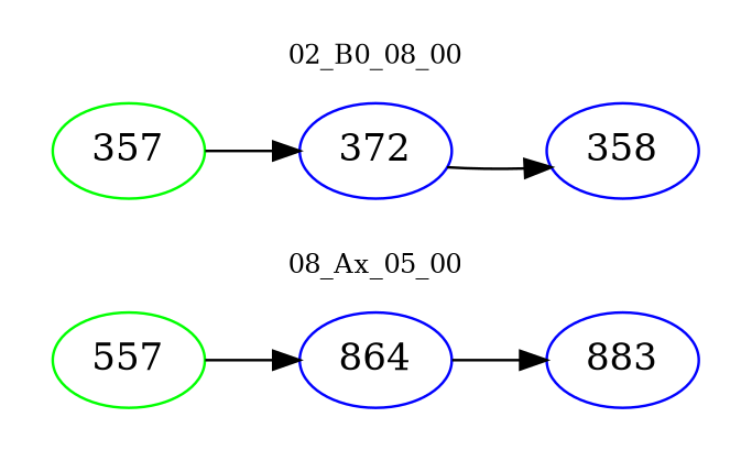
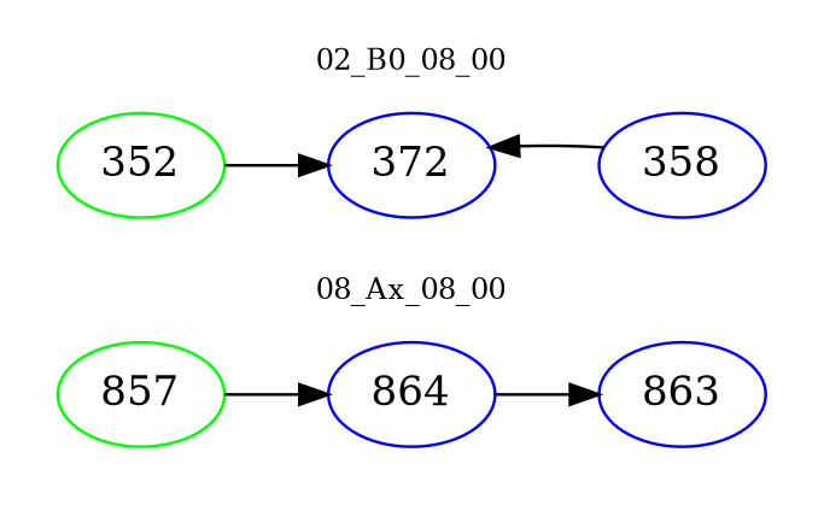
  digraph {
    rankdir=LR
    node [color=blue]
    edge [color=black]
-   n1 [color=green label=557]
+   n1 [color=green label=857]
    n2 [label=864]
-   n3 [label=883]
-   n4 [color=green label=357]
+   n3 [label=863]
+   n4 [color=green label=352]
    n5 [label=372]
    n6 [label=358]
    subgraph cluster_1 {
      color=white
      fontsize=10
-     label="08_Ax_05_00"
+     label="08_Ax_08_00"
      n1
      n2
      n3
    }
    subgraph cluster_2 {
      color=white
      fontsize=10
      label="02_B0_08_00"
      n4
      n5
      n6
    }
    n1 -> n2
    n2 -> n3
    n4 -> n5
-   n5 -> n6
+   n6 -> n5
  }
